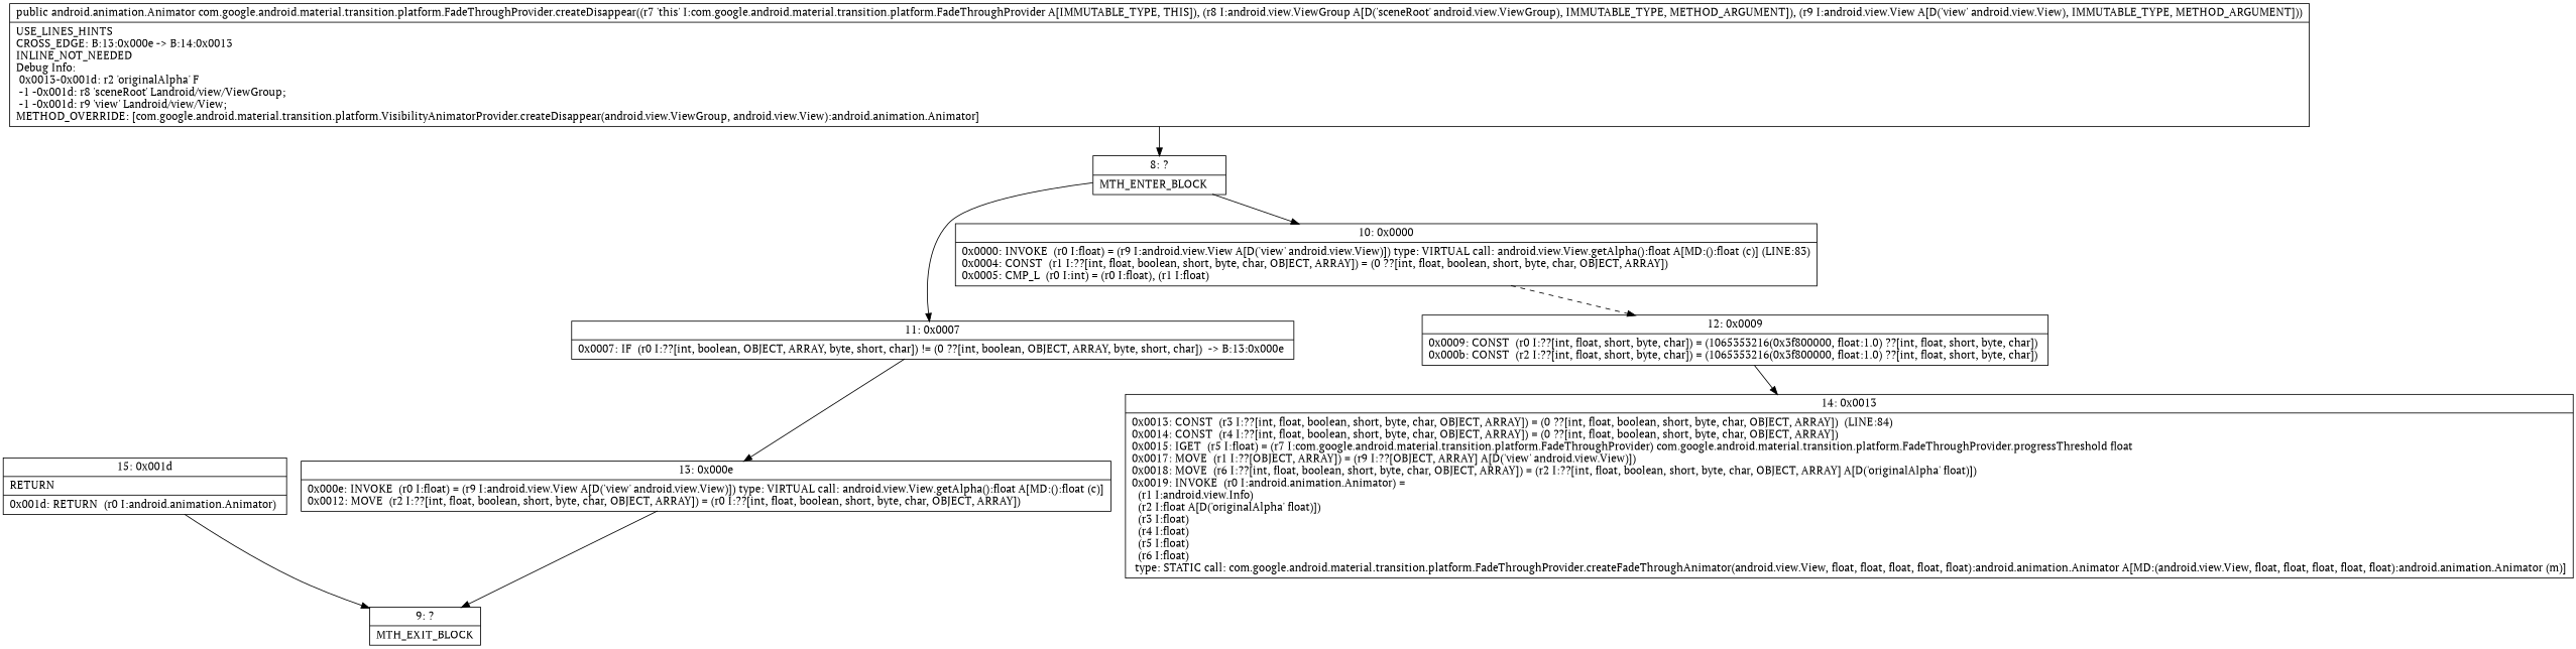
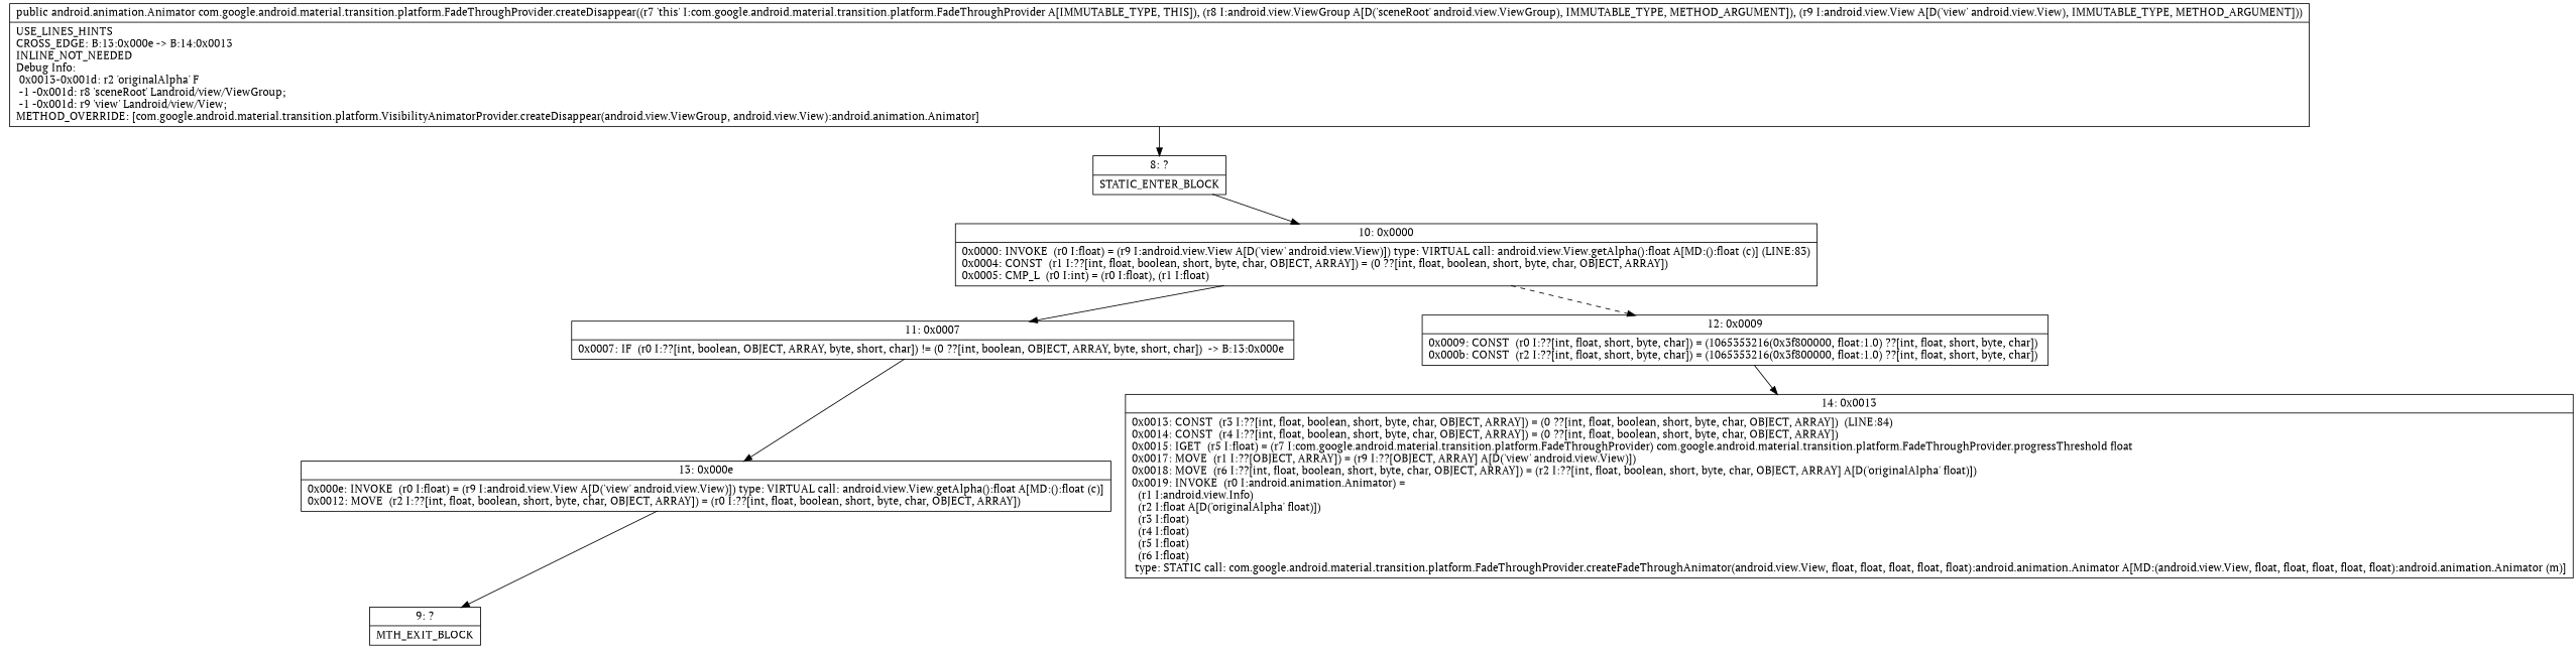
  digraph {
    fontname="PT Serif"
    node [fontname="PT Serif" shape=record]
    edge [fontname="PT Serif"]
-   n1 [label="{8\:\ ?|MTH_ENTER_BLOCK\l}"]
+   n1 [label="{8\:\ ?|STATIC_ENTER_BLOCK\l}"]
    n2 [label="{10\:\ 0x0000|0x0000: INVOKE  (r0 I:float) = (r9 I:android.view.View A[D('view' android.view.View)]) type: VIRTUAL call: android.view.View.getAlpha():float A[MD:():float (c)] (LINE:83)\l0x0004: CONST  (r1 I:??[int, float, boolean, short, byte, char, OBJECT, ARRAY]) = (0 ??[int, float, boolean, short, byte, char, OBJECT, ARRAY]) \l0x0005: CMP_L  (r0 I:int) = (r0 I:float), (r1 I:float) \l}"]
    n3 [label="{11\:\ 0x0007|0x0007: IF  (r0 I:??[int, boolean, OBJECT, ARRAY, byte, short, char]) != (0 ??[int, boolean, OBJECT, ARRAY, byte, short, char])  \-\> B:13:0x000e \l}"]
    n4 [label="{12\:\ 0x0009|0x0009: CONST  (r0 I:??[int, float, short, byte, char]) = (1065353216(0x3f800000, float:1.0) ??[int, float, short, byte, char]) \l0x000b: CONST  (r2 I:??[int, float, short, byte, char]) = (1065353216(0x3f800000, float:1.0) ??[int, float, short, byte, char]) \l}"]
    n5 [label="{13\:\ 0x000e|0x000e: INVOKE  (r0 I:float) = (r9 I:android.view.View A[D('view' android.view.View)]) type: VIRTUAL call: android.view.View.getAlpha():float A[MD:():float (c)]\l0x0012: MOVE  (r2 I:??[int, float, boolean, short, byte, char, OBJECT, ARRAY]) = (r0 I:??[int, float, boolean, short, byte, char, OBJECT, ARRAY]) \l}"]
    n6 [label="{14\:\ 0x0013|0x0013: CONST  (r3 I:??[int, float, boolean, short, byte, char, OBJECT, ARRAY]) = (0 ??[int, float, boolean, short, byte, char, OBJECT, ARRAY])  (LINE:84)\l0x0014: CONST  (r4 I:??[int, float, boolean, short, byte, char, OBJECT, ARRAY]) = (0 ??[int, float, boolean, short, byte, char, OBJECT, ARRAY]) \l0x0015: IGET  (r5 I:float) = (r7 I:com.google.android.material.transition.platform.FadeThroughProvider) com.google.android.material.transition.platform.FadeThroughProvider.progressThreshold float \l0x0017: MOVE  (r1 I:??[OBJECT, ARRAY]) = (r9 I:??[OBJECT, ARRAY] A[D('view' android.view.View)]) \l0x0018: MOVE  (r6 I:??[int, float, boolean, short, byte, char, OBJECT, ARRAY]) = (r2 I:??[int, float, boolean, short, byte, char, OBJECT, ARRAY] A[D('originalAlpha' float)]) \l0x0019: INVOKE  (r0 I:android.animation.Animator) = \l  (r1 I:android.view.Info)\l  (r2 I:float A[D('originalAlpha' float)])\l  (r3 I:float)\l  (r4 I:float)\l  (r5 I:float)\l  (r6 I:float)\l type: STATIC call: com.google.android.material.transition.platform.FadeThroughProvider.createFadeThroughAnimator(android.view.View, float, float, float, float, float):android.animation.Animator A[MD:(android.view.View, float, float, float, float, float):android.animation.Animator (m)]\l}"]
    n7 [label="{9\:\ ?|MTH_EXIT_BLOCK\l}"]
-   n8 [label="{15\:\ 0x001d|RETURN\l|0x001d: RETURN  (r0 I:android.animation.Animator) \l}"]
    n9 [label="{public android.animation.Animator com.google.android.material.transition.platform.FadeThroughProvider.createDisappear((r7 'this' I:com.google.android.material.transition.platform.FadeThroughProvider A[IMMUTABLE_TYPE, THIS]), (r8 I:android.view.ViewGroup A[D('sceneRoot' android.view.ViewGroup), IMMUTABLE_TYPE, METHOD_ARGUMENT]), (r9 I:android.view.View A[D('view' android.view.View), IMMUTABLE_TYPE, METHOD_ARGUMENT]))  | USE_LINES_HINTS\lCROSS_EDGE: B:13:0x000e \-\> B:14:0x0013\lINLINE_NOT_NEEDED\lDebug Info:\l  0x0013\-0x001d: r2 'originalAlpha' F\l  \-1 \-0x001d: r8 'sceneRoot' Landroid\/view\/ViewGroup;\l  \-1 \-0x001d: r9 'view' Landroid\/view\/View;\lMETHOD_OVERRIDE: [com.google.android.material.transition.platform.VisibilityAnimatorProvider.createDisappear(android.view.ViewGroup, android.view.View):android.animation.Animator]\l}"]
    n1 -> n2
-   n1 -> n3
+   n2 -> n3
    n2 -> n4 [style=dashed]
    n3 -> n5
    n4 -> n6
    n5 -> n7
-   n8 -> n7
    n9 -> n1
  }
